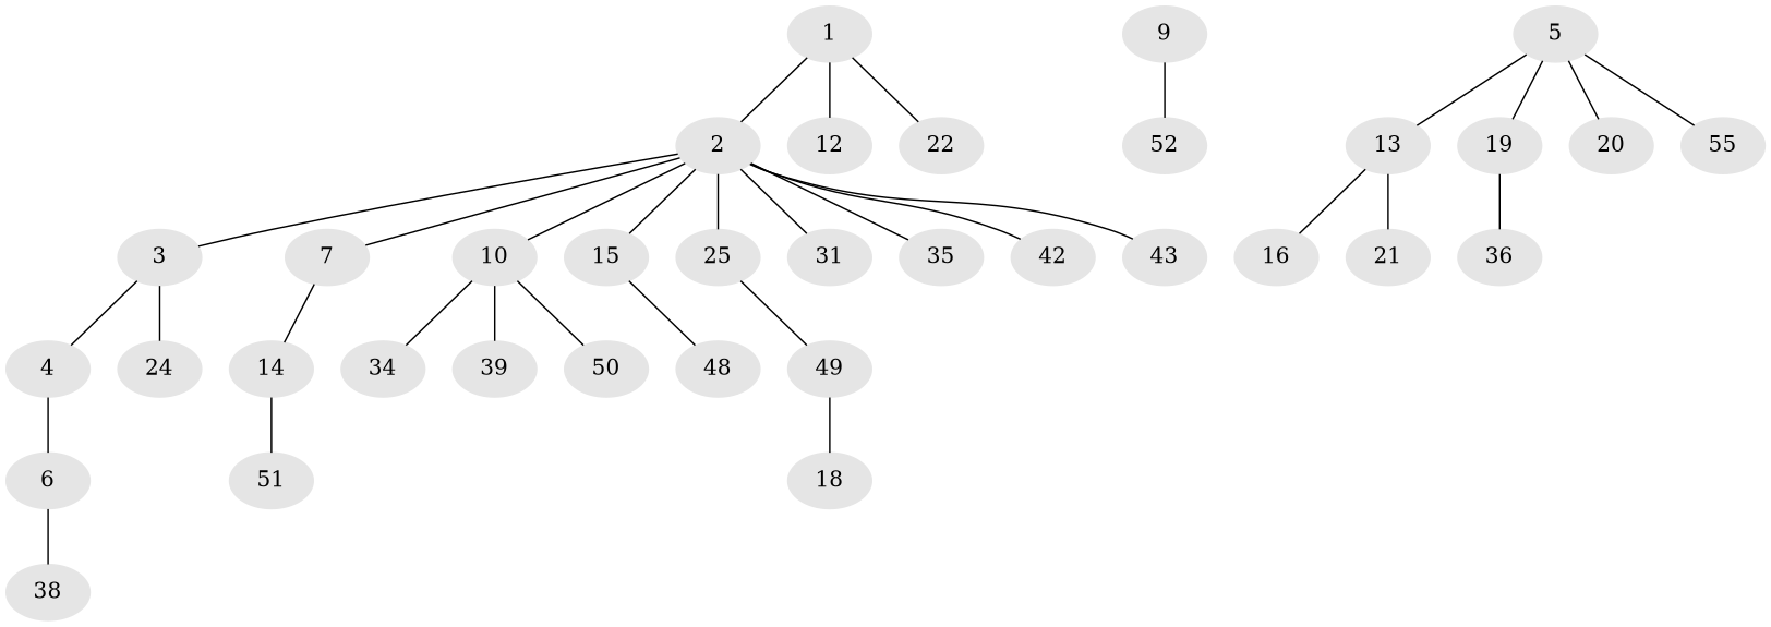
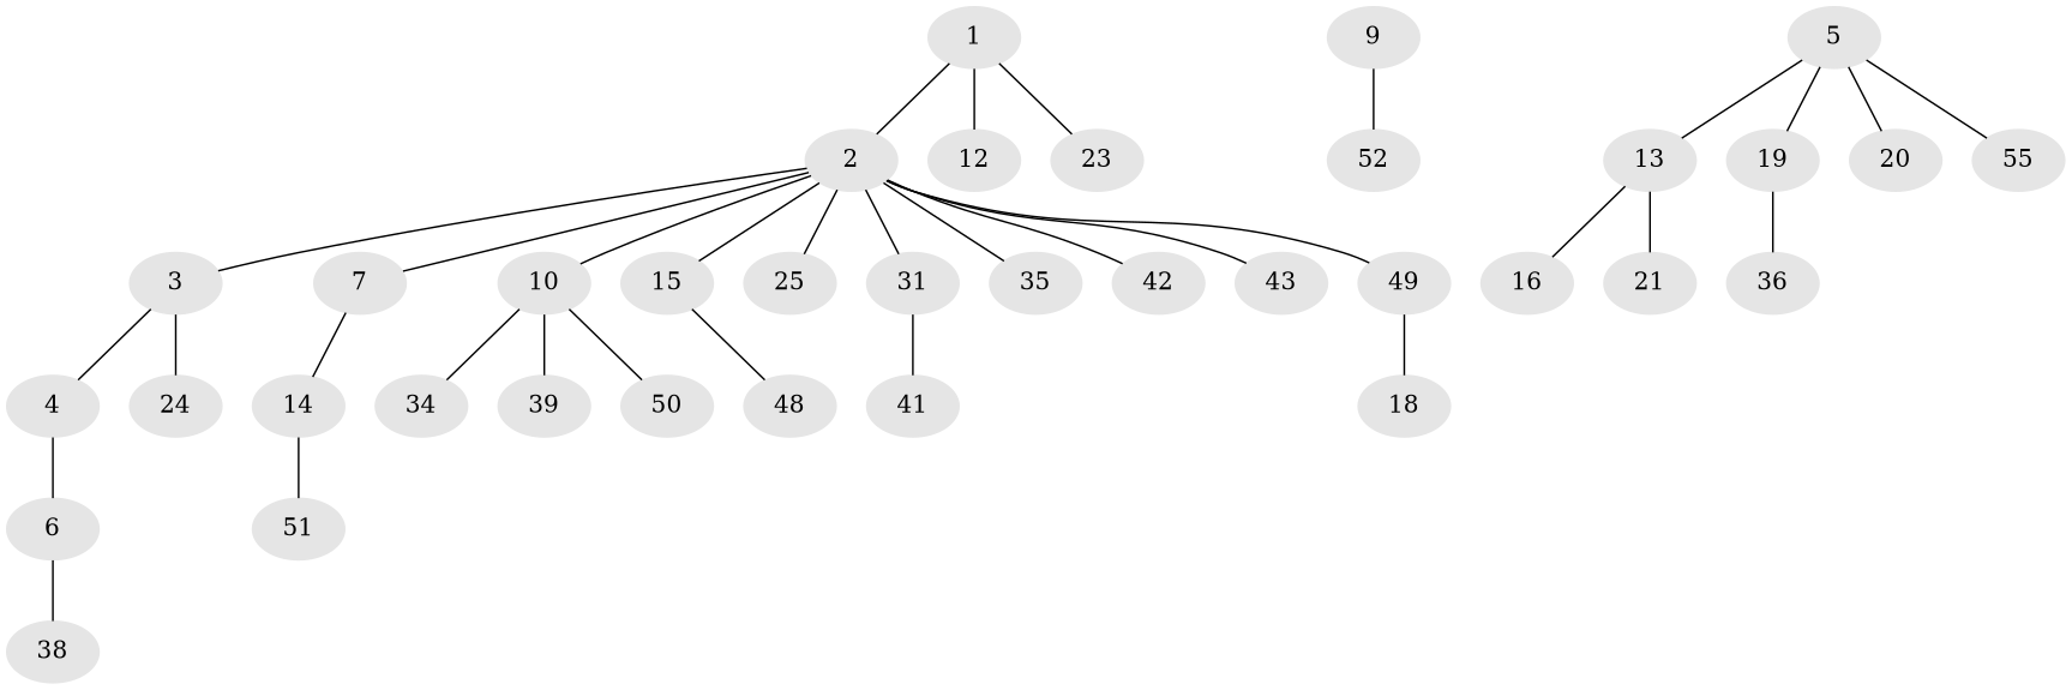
  graph {
    node [color=gray90 style=filled]
    2 [super="+32"]
    3 [super="+8"]
    7
    10 [super="+44"]
    15 [super="+47"]
    25 [super="+28"]
    31 [super="+37"]
    35
    42
    43 [super="+45"]
    1
    12 [super="+53"]
-   22 [super="+33"]
+   22 [super="+33" label=23]
    9 [super="+54"]
    52
    4 [super="+11"]
    24
    14 [super="+27"]
    34 [super="+40"]
    39
    50
    48
    49
+   41
    6 [super="+30"]
    5 [super="+29"]
    13 [super="+17"]
    19 [super="+23"]
    20
    55
    38
    16
    21
    36
    51
    18
    2 -- 3
    2 -- 7
    2 -- 10
    2 -- 15
    2 -- 25
    2 -- 31
    2 -- 35
    2 -- 42
    2 -- 43
    3 -- 4
    3 -- 24
    7 -- 14
    10 -- 34
    10 -- 39
    10 -- 50
    15 -- 48
-   25 -- 49
+   2 -- 49
+   31 -- 41
    1 -- 2
    1 -- 12
    1 -- 22
    9 -- 52
    4 -- 6
    14 -- 51
    49 -- 18
    6 -- 38
    5 -- 13
    5 -- 19
    5 -- 20
    5 -- 55
    13 -- 16
    13 -- 21
    19 -- 36
  }
